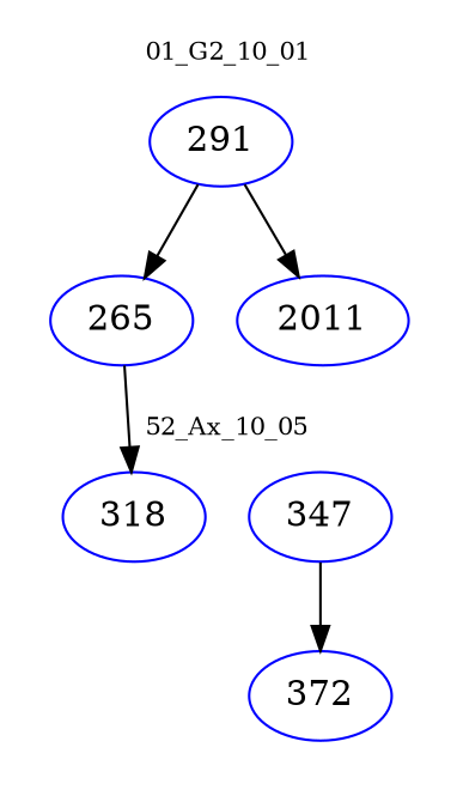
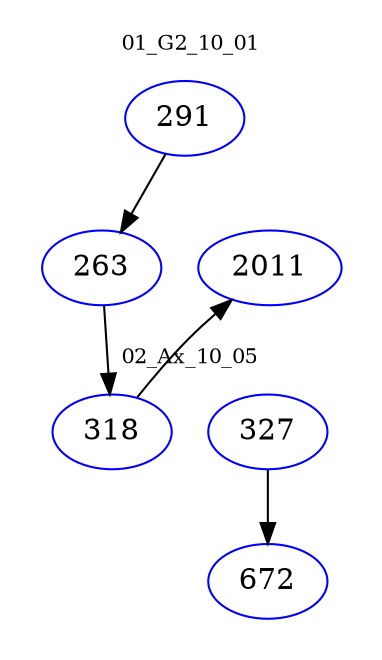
  digraph {
    node [color=blue]
    edge [color=black]
-   n1 [label=347]
+   n1 [label=327]
    n2 [label=318]
-   n3 [label=372]
+   n3 [label=672]
    n4 [label=291]
-   n5 [label=265]
+   n5 [label=263]
    n6 [label=2011]
    subgraph cluster_1 {
      color=white
      fontsize=10
-     label="52_Ax_10_05"
+     label="02_Ax_10_05"
      n1
      n2
      n3
    }
    subgraph cluster_2 {
      color=white
      fontsize=10
      label="01_G2_10_01"
      n4
      n5
      n6
    }
    n1 -> n3
    n4 -> n5
-   n4 -> n6
+   n2 -> n6
    n5 -> n2
  }
